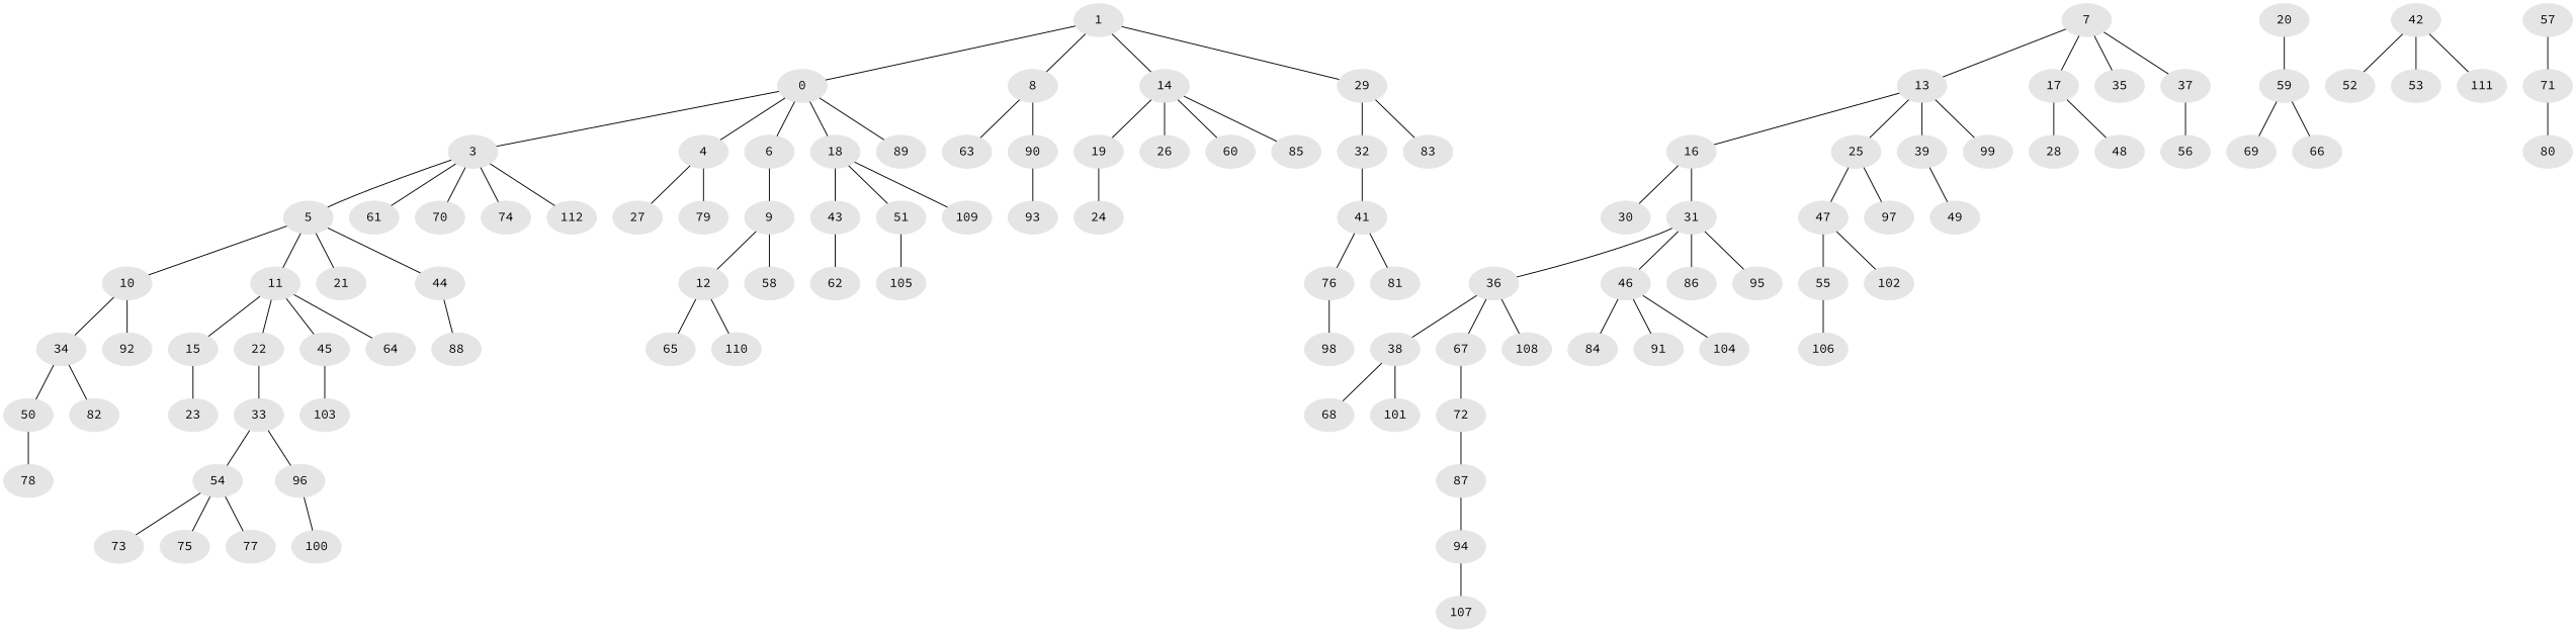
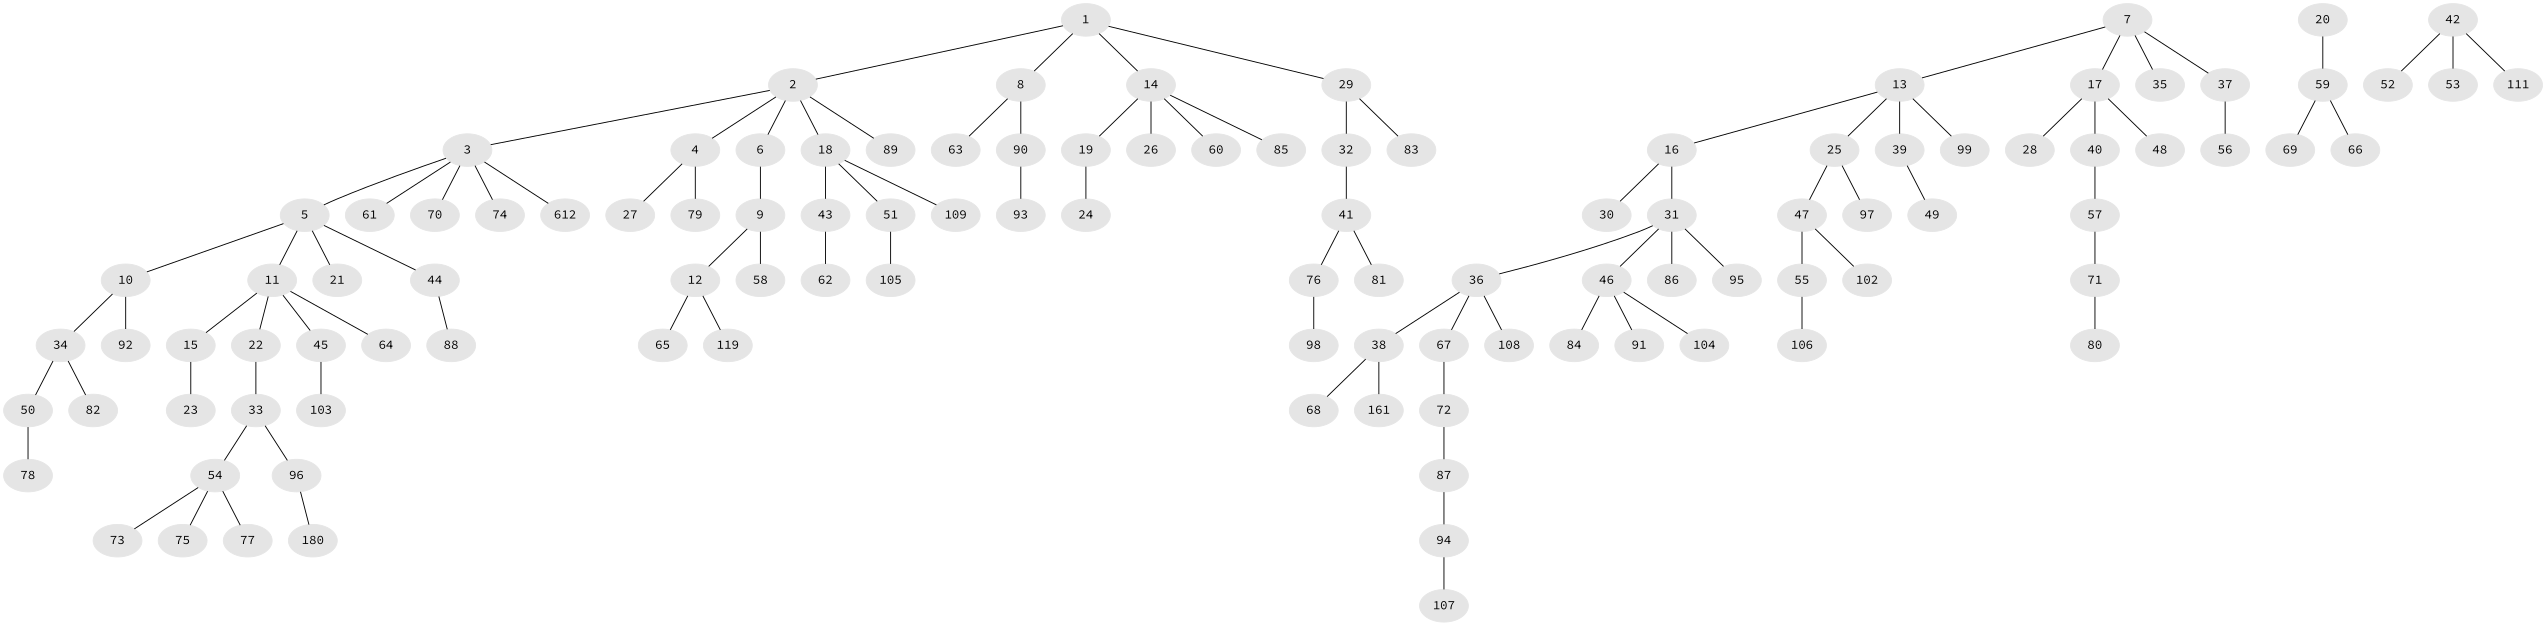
  graph {
    fontname="Source Code Pro"
    node [color=gray90 fontname="Source Code Pro" style=filled]
    edge [fontname="Source Code Pro"]
    1
-   2 [label=0]
+   2
    8
    14
    29
    3
    4
    6
    18
    89
    63
    90
    19
    26
    60
    85
    32
    83
    5
    61
    70
    74
-   112
+   112 [label=612]
    27
    79
    9
    43
    51
    109
    10
    11
    21
    44
    34
    92
    15
    22
    45
    64
    88
    7
    13
    17
    35
    37
    12
    58
    16
    25
    39
    99
    28
+   40
    48
    20
    59
    56
    93
    65
-   110
+   110 [label=119]
    50
    82
    23
    33
    103
    30
    31
    47
    97
    49
    24
    36
    46
    86
    95
    42
    52
    53
    111
    57
    62
    105
    69
    66
    54
    96
    55
    102
    41
    38
    67
    108
    84
    91
    104
    76
    81
    73
    75
    77
-   100
+   100 [label=180]
    78
    68
-   101
+   101 [label=161]
    72
    71
    98
    106
    80
    87
    94
    107
    1 -- 2
    1 -- 8
    1 -- 14
    1 -- 29
    2 -- 3
    2 -- 4
    2 -- 6
    2 -- 18
    2 -- 89
    8 -- 63
    8 -- 90
    14 -- 19
    14 -- 26
    14 -- 60
    14 -- 85
    29 -- 32
    29 -- 83
    3 -- 5
    3 -- 61
    3 -- 70
    3 -- 74
    3 -- 112
    4 -- 27
    4 -- 79
    6 -- 9
    18 -- 43
    18 -- 51
    18 -- 109
    90 -- 93
    19 -- 24
    32 -- 41
    5 -- 10
    5 -- 11
    5 -- 21
    5 -- 44
    9 -- 12
    9 -- 58
    43 -- 62
    51 -- 105
    10 -- 34
    10 -- 92
    11 -- 15
    11 -- 22
    11 -- 45
    11 -- 64
    44 -- 88
    34 -- 50
    34 -- 82
    15 -- 23
    22 -- 33
    45 -- 103
    7 -- 13
    7 -- 17
    7 -- 35
    7 -- 37
    13 -- 16
    13 -- 25
    13 -- 39
    13 -- 99
    17 -- 28
+   17 -- 40
    17 -- 48
    37 -- 56
    12 -- 65
    12 -- 110
    16 -- 30
    16 -- 31
    25 -- 47
    25 -- 97
    39 -- 49
+   40 -- 57
    20 -- 59
    59 -- 69
    59 -- 66
    50 -- 78
    33 -- 54
    33 -- 96
    31 -- 36
    31 -- 46
    31 -- 86
    31 -- 95
    47 -- 55
    47 -- 102
    36 -- 38
    36 -- 67
    36 -- 108
    46 -- 84
    46 -- 91
    46 -- 104
    42 -- 52
    42 -- 53
    42 -- 111
    57 -- 71
    54 -- 73
    54 -- 75
    54 -- 77
    96 -- 100
    55 -- 106
    41 -- 76
    41 -- 81
    38 -- 68
    38 -- 101
    67 -- 72
    76 -- 98
    72 -- 87
    71 -- 80
    87 -- 94
    94 -- 107
  }
